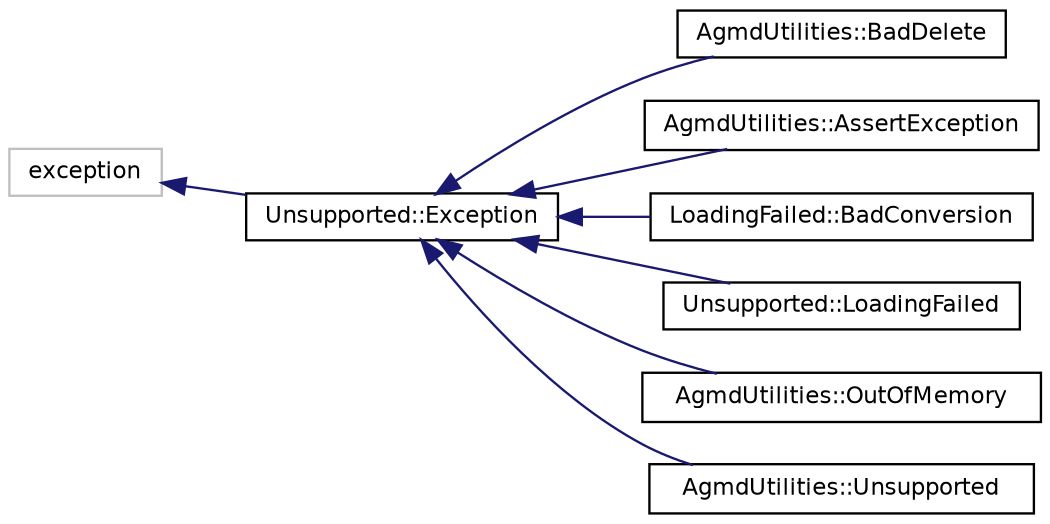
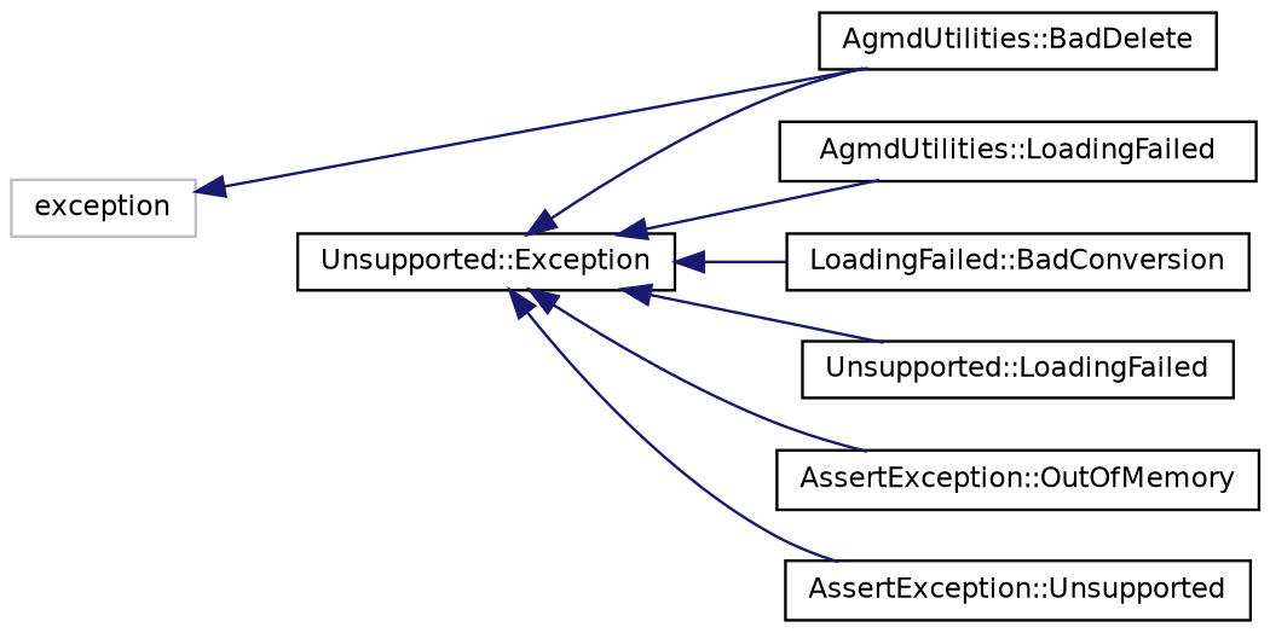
  digraph {
    rankdir=LR
    node [color=black fillcolor=white fontname=Helvetica fontsize=10 shape=record style=filled]
    edge [color=midnightblue dir=back fontname=Helvetica fontsize=10 labelfontname=Helvetica labelfontsize=10 style=solid]
    n1 [color=grey75 height=0.2 label=exception width=0.4]
    n2 [height=0.2 label="Unsupported::Exception" width=0.4]
-   n3 [height=0.2 label="AgmdUtilities::AssertException" width=0.4]
+   n3 [height=0.2 label="AgmdUtilities::LoadingFailed" width=0.4]
    n4 [height=0.2 label="LoadingFailed::BadConversion" width=0.4]
    n5 [height=0.2 label="AgmdUtilities::BadDelete" width=0.4]
    n6 [height=0.2 label="Unsupported::LoadingFailed" width=0.4]
-   n7 [height=0.2 label="AgmdUtilities::OutOfMemory" width=0.4]
-   n8 [height=0.2 label="AgmdUtilities::Unsupported" width=0.4]
-   n1 -> n2
+   n7 [height=0.2 label="AssertException::OutOfMemory" width=0.4]
+   n8 [height=0.2 label="AssertException::Unsupported" width=0.4]
+   n1 -> n5
    n2 -> n3
    n2 -> n4
    n2 -> n5
    n2 -> n6
    n2 -> n7
    n2 -> n8
  }
